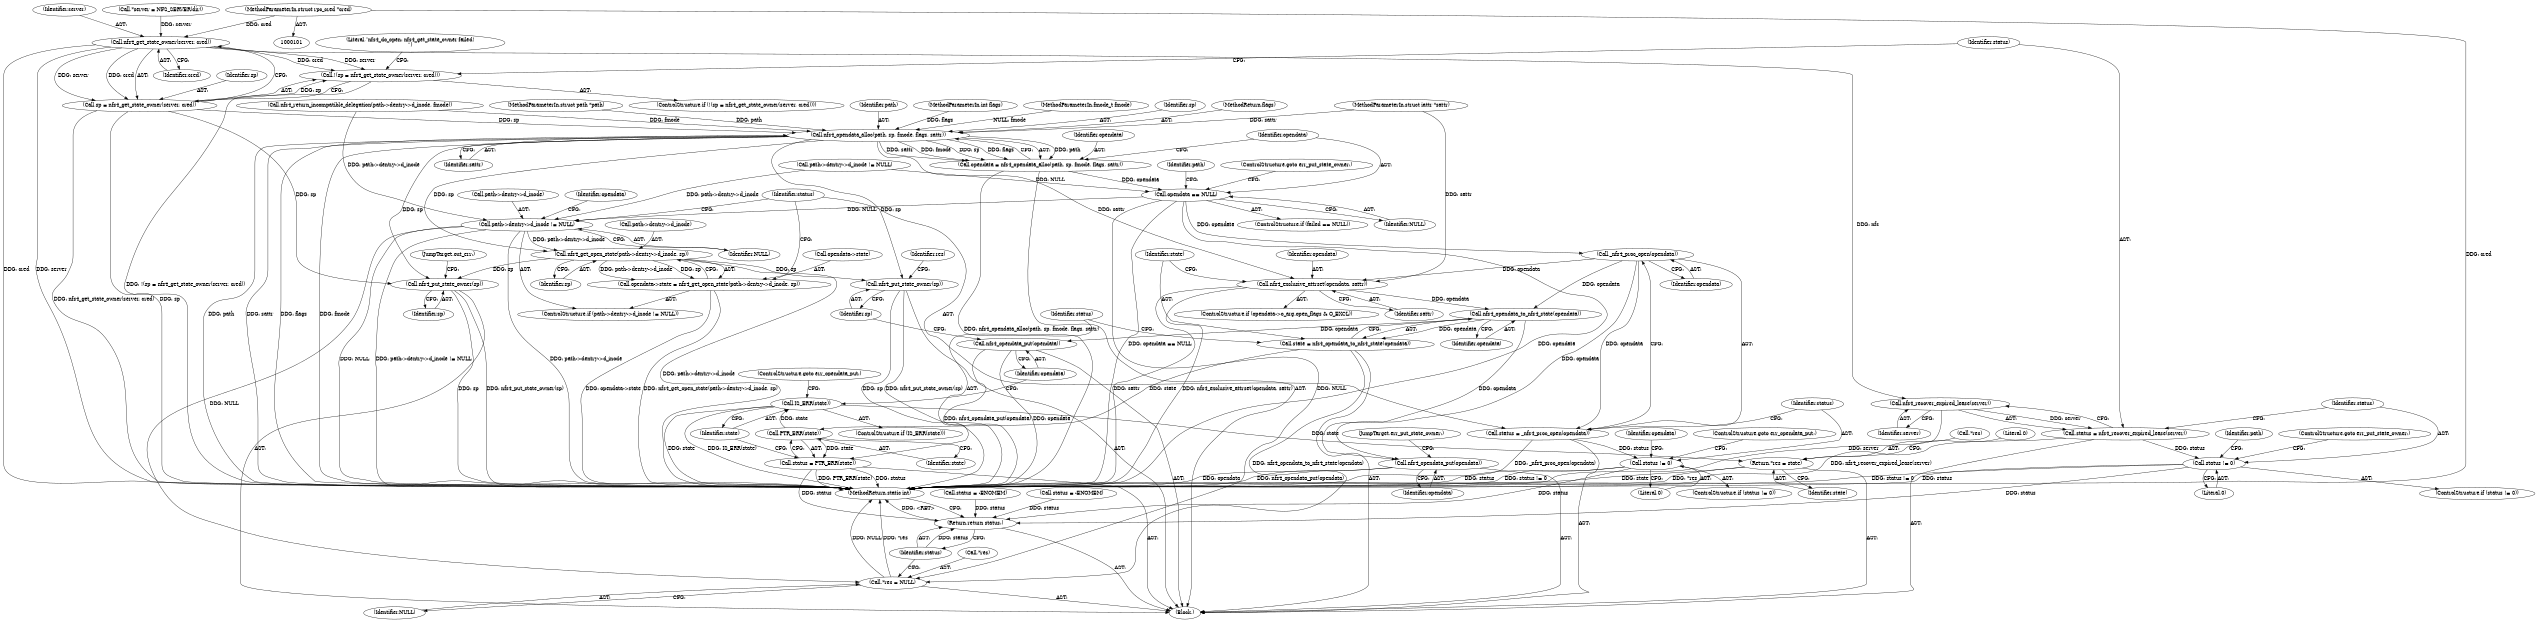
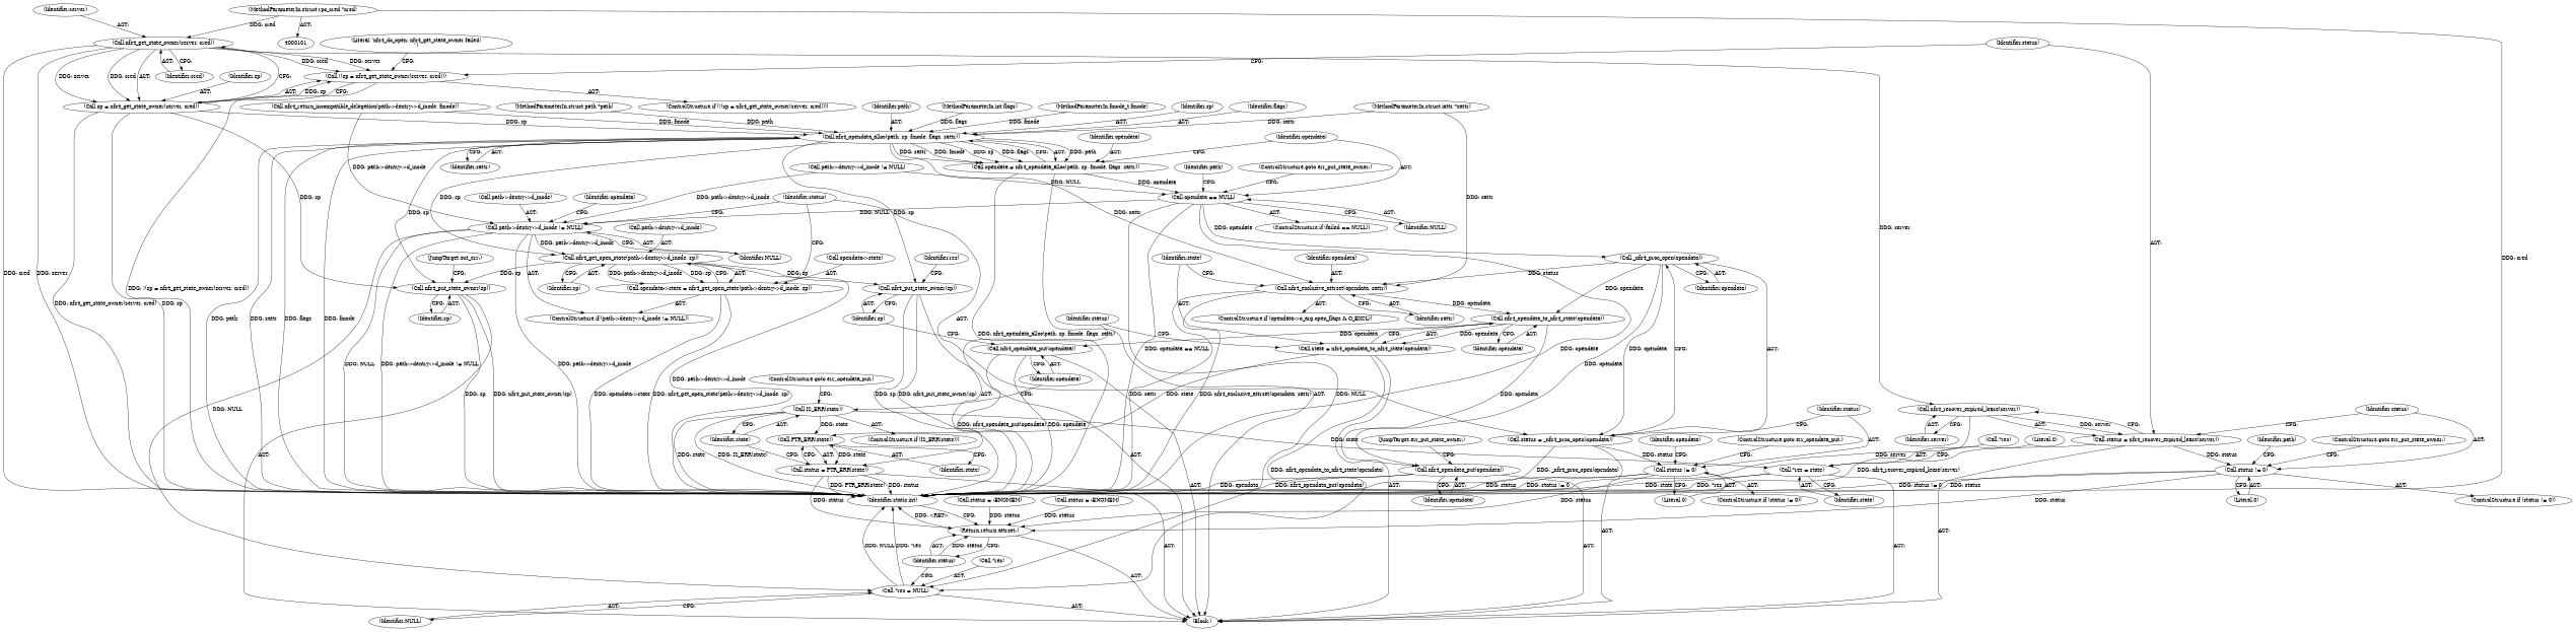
  digraph {
    n1 [label="(MethodParameterIn,struct rpc_cred *cred)"]
    n2 [label="(Call,nfs4_get_state_owner(server, cred))"]
-   n3 [label="(MethodReturn,static int)"]
-   1000101
+   n3 [label="(Identifier,static int)"]
+   1000101 [label=4000101]
    n5 [label="(Call,!(sp = nfs4_get_state_owner(server, cred)))"]
    n6 [label="(Call,sp = nfs4_get_state_owner(server, cred))"]
    n7 [label="(Call,nfs4_recover_expired_lease(server))"]
    n8 [label="(Identifier,cred)"]
-   n9 [label="(Return,return status;)"]
+   n9 [label="(Return,return attrset;)"]
    n10 [label="(ControlStructure,if (!(sp = nfs4_get_state_owner(server, cred))))"]
    n11 [label="(Call,nfs4_opendata_alloc(path, sp, fmode, flags, sattr))"]
    n12 [label="(Call,nfs4_put_state_owner(sp))"]
    n13 [label="(Call,status = nfs4_recover_expired_lease(server))"]
    n14 [label="(Identifier,server)"]
    n15 [label="(Call,opendata = nfs4_opendata_alloc(path, sp, fmode, flags, sattr))"]
    n16 [label="(Call,nfs4_get_open_state(path->dentry->d_inode, sp))"]
    n17 [label="(Call,nfs4_put_state_owner(sp))"]
    n18 [label="(Call,nfs4_exclusive_attrset(opendata, sattr))"]
    n19 [label="(Identifier,sattr)"]
    n20 [label="(Block,)"]
    n21 [label="(Identifier,sp)"]
    n22 [label="(Call,opendata == NULL)"]
    n23 [label="(Call,opendata->state = nfs4_get_open_state(path->dentry->d_inode, sp))"]
    n24 [label="(Identifier,sp)"]
    n25 [label="(Identifier,sp)"]
    n26 [label="(Call,nfs4_opendata_to_nfs4_state(opendata))"]
    n27 [label="(Identifier,sattr)"]
    n28 [label="(ControlStructure,if (opendata->o_arg.open_flags & O_EXCL))"]
    n29 [label="(Call,path->dentry->d_inode != NULL)"]
    n30 [label="(Call,*res = NULL)"]
    n31 [label="(Call,_nfs4_proc_open(opendata))"]
    n32 [label="(ControlStructure,if (failed == NULL))"]
    n33 [label="(Identifier,NULL)"]
    n34 [label="(Identifier,NULL)"]
    n35 [label="(ControlStructure,if (path->dentry->d_inode != NULL))"]
    n36 [label="(Identifier,NULL)"]
    n37 [label="(Call,status = _nfs4_proc_open(opendata))"]
    n38 [label="(Call,nfs4_opendata_put(opendata))"]
    n39 [label="(Identifier,opendata)"]
    n40 [label="(Call,nfs4_opendata_put(opendata))"]
    n41 [label="(Call,status != 0)"]
    n42 [label="(Call,state = nfs4_opendata_to_nfs4_state(opendata))"]
    n43 [label="(Identifier,opendata)"]
    n44 [label="(Identifier,opendata)"]
    n45 [label="(Literal,0)"]
    n46 [label="(ControlStructure,if (status != 0))"]
    n47 [label="(Identifier,status)"]
    n48 [label="(Call,PTR_ERR(state))"]
    n49 [label="(Identifier,opendata)"]
    n50 [label="(Call,status = PTR_ERR(state))"]
    n51 [label="(Call,IS_ERR(state))"]
    n52 [label="(Identifier,state)"]
-   n53 [label="(Return,*res = state)"]
+   n53 [label="(Call,*res = state)"]
    n54 [label="(Identifier,state)"]
    n55 [label="(ControlStructure,if (IS_ERR(state)))"]
    n56 [label="(Identifier,state)"]
    n57 [label="(Call,status != 0)"]
    n58 [label="(Literal,0)"]
    n59 [label="(ControlStructure,if (status != 0))"]
    n60 [label="(ControlStructure,goto err_put_state_owner;)"]
    n61 [label="(Identifier,status)"]
    n62 [label="(Identifier,opendata)"]
    n63 [label="(Call,opendata->state)"]
    n64 [label="(Identifier,sp)"]
    n65 [label="(Literal,\"nfs4_do_open: nfs4_get_state_owner failed!\n\")"]
    n66 [label="(Identifier,opendata)"]
    n67 [label="(Call,path->dentry->d_inode)"]
    n68 [label="(Identifier,opendata)"]
    n69 [label="(Identifier,server)"]
    n70 [label="(Identifier,status)"]
-   n71 [label="(Call,*server = NFS_SERVER(dir))"]
    n72 [label="(Identifier,path)"]
    n73 [label="(Identifier,status)"]
    n74 [label="(Call,path->dentry->d_inode)"]
    n75 [label="(MethodParameterIn,int flags)"]
    n76 [label="(Identifier,status)"]
    n77 [label="(Identifier,res)"]
    n78 [label="(JumpTarget,out_err:)"]
    n79 [label="(JumpTarget,err_put_state_owner:)"]
    n80 [label="(ControlStructure,goto err_opendata_put;)"]
    n81 [label="(Call,nfs4_return_incompatible_delegation(path->dentry->d_inode, fmode))"]
    n82 [label="(MethodParameterIn,fmode_t fmode)"]
    n83 [label="(Identifier,sp)"]
    n84 [label="(Identifier,status)"]
    n85 [label="(Call,status = -ENOMEM)"]
    n86 [label="(Call,*res)"]
    n87 [label="(Literal,0)"]
    n88 [label="(Call,status = -ENOMEM)"]
    n89 [label="(Call,path->dentry->d_inode != NULL)"]
    n90 [label="(Identifier,path)"]
    n91 [label="(Identifier,state)"]
    n92 [label="(Identifier,opendata)"]
    n93 [label="(Call,*res)"]
    n94 [label="(Identifier,path)"]
    n95 [label="(ControlStructure,goto err_put_state_owner;)"]
-   n96 [label="(MethodReturn,flags)"]
+   n96 [label="(Identifier,flags)"]
    n97 [label="(ControlStructure,goto err_opendata_put;)"]
    n98 [label="(MethodParameterIn,struct path *path)"]
    n99 [label="(MethodParameterIn,struct iattr *sattr)"]
    n100 [label="(Identifier,opendata)"]
    n1 -> n2 [label="DDG: cred"]
    n1 -> n3 [label="DDG: cred"]
    n1 -> 1000101 [label="AST: "]
    n2 -> n3 [label="DDG: cred"]
    n2 -> n3 [label="DDG: server"]
    n2 -> n5 [label="DDG: server"]
    n2 -> n5 [label="DDG: cred"]
    n2 -> n6 [label="AST: "]
    n2 -> n6 [label="DDG: server"]
    n2 -> n6 [label="DDG: cred"]
-   n2 -> n7 [label="DDG: nfs"]
+   n2 -> n7 [label="DDG: server"]
    n2 -> n8 [label="CFG: "]
    n3 -> n9 [label="CFG: "]
    n5 -> n3 [label="DDG: !(sp = nfs4_get_state_owner(server, cred))"]
    n5 -> n6 [label="CFG: "]
    n5 -> n10 [label="AST: "]
    n6 -> n2 [label="CFG: "]
    n6 -> n3 [label="DDG: nfs4_get_state_owner(server, cred)"]
    n6 -> n3 [label="DDG: sp"]
    n6 -> n5 [label="AST: "]
    n6 -> n5 [label="DDG: sp"]
    n6 -> n11 [label="DDG: sp"]
    n6 -> n12 [label="DDG: sp"]
    n7 -> n3 [label="DDG: server"]
    n7 -> n13 [label="AST: "]
    n7 -> n13 [label="DDG: server"]
    n7 -> n14 [label="CFG: "]
    n8 -> n2 [label="AST: "]
    n9 -> n3 [label="DDG: <RET>"]
    n9 -> n20 [label="AST: "]
    n9 -> n47 [label="CFG: "]
    n11 -> n3 [label="DDG: path"]
    n11 -> n3 [label="DDG: sattr"]
    n11 -> n3 [label="DDG: flags"]
    n11 -> n3 [label="DDG: fmode"]
    n11 -> n12 [label="DDG: sp"]
    n11 -> n15 [label="AST: "]
    n11 -> n15 [label="DDG: path"]
    n11 -> n15 [label="DDG: sattr"]
    n11 -> n15 [label="DDG: fmode"]
    n11 -> n15 [label="DDG: sp"]
    n11 -> n15 [label="DDG: flags"]
    n11 -> n16 [label="DDG: sp"]
    n11 -> n17 [label="DDG: sp"]
    n11 -> n18 [label="DDG: sattr"]
    n11 -> n19 [label="CFG: "]
    n12 -> n3 [label="DDG: sp"]
    n12 -> n3 [label="DDG: nfs4_put_state_owner(sp)"]
    n12 -> n20 [label="AST: "]
    n12 -> n21 [label="CFG: "]
    n13 -> n3 [label="DDG: nfs4_recover_expired_lease(server)"]
    n13 -> n7 [label="CFG: "]
    n13 -> n20 [label="AST: "]
    n13 -> n57 [label="DDG: status"]
    n14 -> n7 [label="AST: "]
    n15 -> n3 [label="DDG: nfs4_opendata_alloc(path, sp, fmode, flags, sattr)"]
    n15 -> n11 [label="CFG: "]
    n15 -> n20 [label="AST: "]
    n15 -> n22 [label="DDG: opendata"]
    n16 -> n3 [label="DDG: path->dentry->d_inode"]
    n16 -> n12 [label="DDG: sp"]
    n16 -> n17 [label="DDG: sp"]
    n16 -> n23 [label="AST: "]
    n16 -> n23 [label="DDG: path->dentry->d_inode"]
    n16 -> n23 [label="DDG: sp"]
    n16 -> n24 [label="CFG: "]
    n17 -> n3 [label="DDG: nfs4_put_state_owner(sp)"]
    n17 -> n3 [label="DDG: sp"]
    n17 -> n20 [label="AST: "]
    n17 -> n25 [label="CFG: "]
    n18 -> n3 [label="DDG: sattr"]
    n18 -> n3 [label="DDG: nfs4_exclusive_attrset(opendata, sattr)"]
    n18 -> n26 [label="DDG: opendata"]
    n18 -> n27 [label="CFG: "]
    n18 -> n28 [label="AST: "]
    n19 -> n11 [label="AST: "]
    n21 -> n12 [label="AST: "]
    n22 -> n3 [label="DDG: opendata == NULL"]
    n22 -> n3 [label="DDG: opendata"]
    n22 -> n29 [label="DDG: NULL"]
    n22 -> n30 [label="DDG: NULL"]
    n22 -> n31 [label="DDG: opendata"]
    n22 -> n32 [label="AST: "]
    n22 -> n33 [label="CFG: "]
    n23 -> n3 [label="DDG: nfs4_get_open_state(path->dentry->d_inode, sp)"]
    n23 -> n3 [label="DDG: opendata->state"]
    n23 -> n16 [label="CFG: "]
    n23 -> n35 [label="AST: "]
    n24 -> n16 [label="AST: "]
    n25 -> n17 [label="AST: "]
    n25 -> n40 [label="CFG: "]
    n26 -> n38 [label="DDG: opendata"]
    n26 -> n40 [label="DDG: opendata"]
    n26 -> n42 [label="AST: "]
    n26 -> n42 [label="DDG: opendata"]
    n26 -> n43 [label="CFG: "]
    n27 -> n18 [label="AST: "]
    n29 -> n3 [label="DDG: NULL"]
    n29 -> n3 [label="DDG: path->dentry->d_inode != NULL"]
    n29 -> n3 [label="DDG: path->dentry->d_inode"]
    n29 -> n16 [label="DDG: path->dentry->d_inode"]
    n29 -> n30 [label="DDG: NULL"]
    n29 -> n34 [label="CFG: "]
    n29 -> n35 [label="AST: "]
    n30 -> n3 [label="DDG: *res"]
    n30 -> n3 [label="DDG: NULL"]
    n30 -> n20 [label="AST: "]
    n30 -> n36 [label="CFG: "]
-   n31 -> n18 [label="DDG: opendata"]
+   n31 -> n18 [label="DDG: status"]
    n31 -> n26 [label="DDG: opendata"]
    n31 -> n37 [label="AST: "]
    n31 -> n37 [label="DDG: opendata"]
    n31 -> n38 [label="DDG: opendata"]
    n31 -> n39 [label="CFG: "]
    n33 -> n22 [label="AST: "]
    n34 -> n29 [label="AST: "]
    n36 -> n30 [label="AST: "]
    n37 -> n3 [label="DDG: _nfs4_proc_open(opendata)"]
    n37 -> n20 [label="AST: "]
    n37 -> n31 [label="CFG: "]
    n37 -> n41 [label="DDG: status"]
    n38 -> n3 [label="DDG: nfs4_opendata_put(opendata)"]
    n38 -> n3 [label="DDG: opendata"]
    n38 -> n20 [label="AST: "]
    n38 -> n44 [label="CFG: "]
    n39 -> n31 [label="AST: "]
    n40 -> n3 [label="DDG: nfs4_opendata_put(opendata)"]
    n40 -> n3 [label="DDG: opendata"]
    n40 -> n20 [label="AST: "]
    n40 -> n49 [label="CFG: "]
    n41 -> n3 [label="DDG: status"]
    n41 -> n3 [label="DDG: status != 0"]
    n41 -> n9 [label="DDG: status"]
    n41 -> n45 [label="CFG: "]
    n41 -> n46 [label="AST: "]
    n42 -> n20 [label="AST: "]
    n42 -> n26 [label="CFG: "]
    n42 -> n30 [label="DDG: nfs4_opendata_to_nfs4_state(opendata)"]
    n42 -> n48 [label="DDG: state"]
    n43 -> n26 [label="AST: "]
    n44 -> n38 [label="AST: "]
    n45 -> n41 [label="AST: "]
    n47 -> n9 [label="AST: "]
    n47 -> n9 [label="DDG: status"]
    n47 -> n30 [label="CFG: "]
    n48 -> n50 [label="AST: "]
    n48 -> n50 [label="DDG: state"]
-   n48 -> n51 [label="DDG: state"]
+   n51 -> n48 [label="DDG: state"]
    n48 -> n52 [label="CFG: "]
    n49 -> n40 [label="AST: "]
    n49 -> n51 [label="CFG: "]
    n50 -> n3 [label="DDG: PTR_ERR(state)"]
    n50 -> n3 [label="DDG: status"]
    n50 -> n9 [label="DDG: status"]
    n50 -> n20 [label="AST: "]
    n50 -> n48 [label="CFG: "]
    n51 -> n3 [label="DDG: state"]
    n51 -> n3 [label="DDG: IS_ERR(state)"]
    n51 -> n53 [label="DDG: state"]
    n51 -> n54 [label="CFG: "]
    n51 -> n55 [label="AST: "]
    n52 -> n48 [label="AST: "]
    n53 -> n3 [label="DDG: state"]
    n53 -> n3 [label="DDG: *res"]
    n53 -> n20 [label="AST: "]
    n53 -> n56 [label="CFG: "]
    n54 -> n50 [label="CFG: "]
    n54 -> n51 [label="AST: "]
    n56 -> n53 [label="AST: "]
    n57 -> n3 [label="DDG: status != 0"]
    n57 -> n3 [label="DDG: status"]
    n57 -> n9 [label="DDG: status"]
    n57 -> n58 [label="CFG: "]
    n57 -> n59 [label="AST: "]
    n58 -> n57 [label="AST: "]
    n60 -> n22 [label="CFG: "]
    n61 -> n37 [label="CFG: "]
    n61 -> n41 [label="AST: "]
    n62 -> n15 [label="AST: "]
    n63 -> n23 [label="AST: "]
    n64 -> n6 [label="AST: "]
    n65 -> n5 [label="CFG: "]
    n66 -> n15 [label="CFG: "]
    n66 -> n22 [label="AST: "]
    n67 -> n29 [label="AST: "]
    n68 -> n29 [label="CFG: "]
    n69 -> n2 [label="AST: "]
    n70 -> n42 [label="CFG: "]
    n70 -> n50 [label="AST: "]
-   n71 -> n2 [label="DDG: server"]
    n72 -> n11 [label="AST: "]
    n73 -> n23 [label="CFG: "]
    n73 -> n29 [label="CFG: "]
    n73 -> n37 [label="AST: "]
    n74 -> n16 [label="AST: "]
    n75 -> n11 [label="DDG: flags"]
    n76 -> n5 [label="CFG: "]
    n76 -> n13 [label="AST: "]
    n77 -> n17 [label="CFG: "]
    n78 -> n12 [label="CFG: "]
    n79 -> n38 [label="CFG: "]
    n80 -> n51 [label="CFG: "]
    n81 -> n11 [label="DDG: fmode"]
    n81 -> n29 [label="DDG: path->dentry->d_inode"]
-   n82 -> n11 [label="NULL: fmode"]
+   n82 -> n11 [label="DDG: fmode"]
    n83 -> n11 [label="AST: "]
    n84 -> n13 [label="CFG: "]
    n84 -> n57 [label="AST: "]
    n85 -> n9 [label="DDG: status"]
    n86 -> n53 [label="AST: "]
    n87 -> n53 [label="CFG: "]
    n88 -> n9 [label="DDG: status"]
    n89 -> n22 [label="DDG: NULL"]
    n89 -> n29 [label="DDG: path->dentry->d_inode"]
    n90 -> n57 [label="CFG: "]
    n91 -> n18 [label="CFG: "]
    n91 -> n42 [label="AST: "]
    n92 -> n41 [label="CFG: "]
    n93 -> n30 [label="AST: "]
    n94 -> n22 [label="CFG: "]
    n95 -> n57 [label="CFG: "]
    n96 -> n11 [label="AST: "]
    n97 -> n41 [label="CFG: "]
    n98 -> n11 [label="DDG: path"]
    n99 -> n11 [label="DDG: sattr"]
    n99 -> n18 [label="DDG: sattr"]
    n100 -> n18 [label="AST: "]
  }
